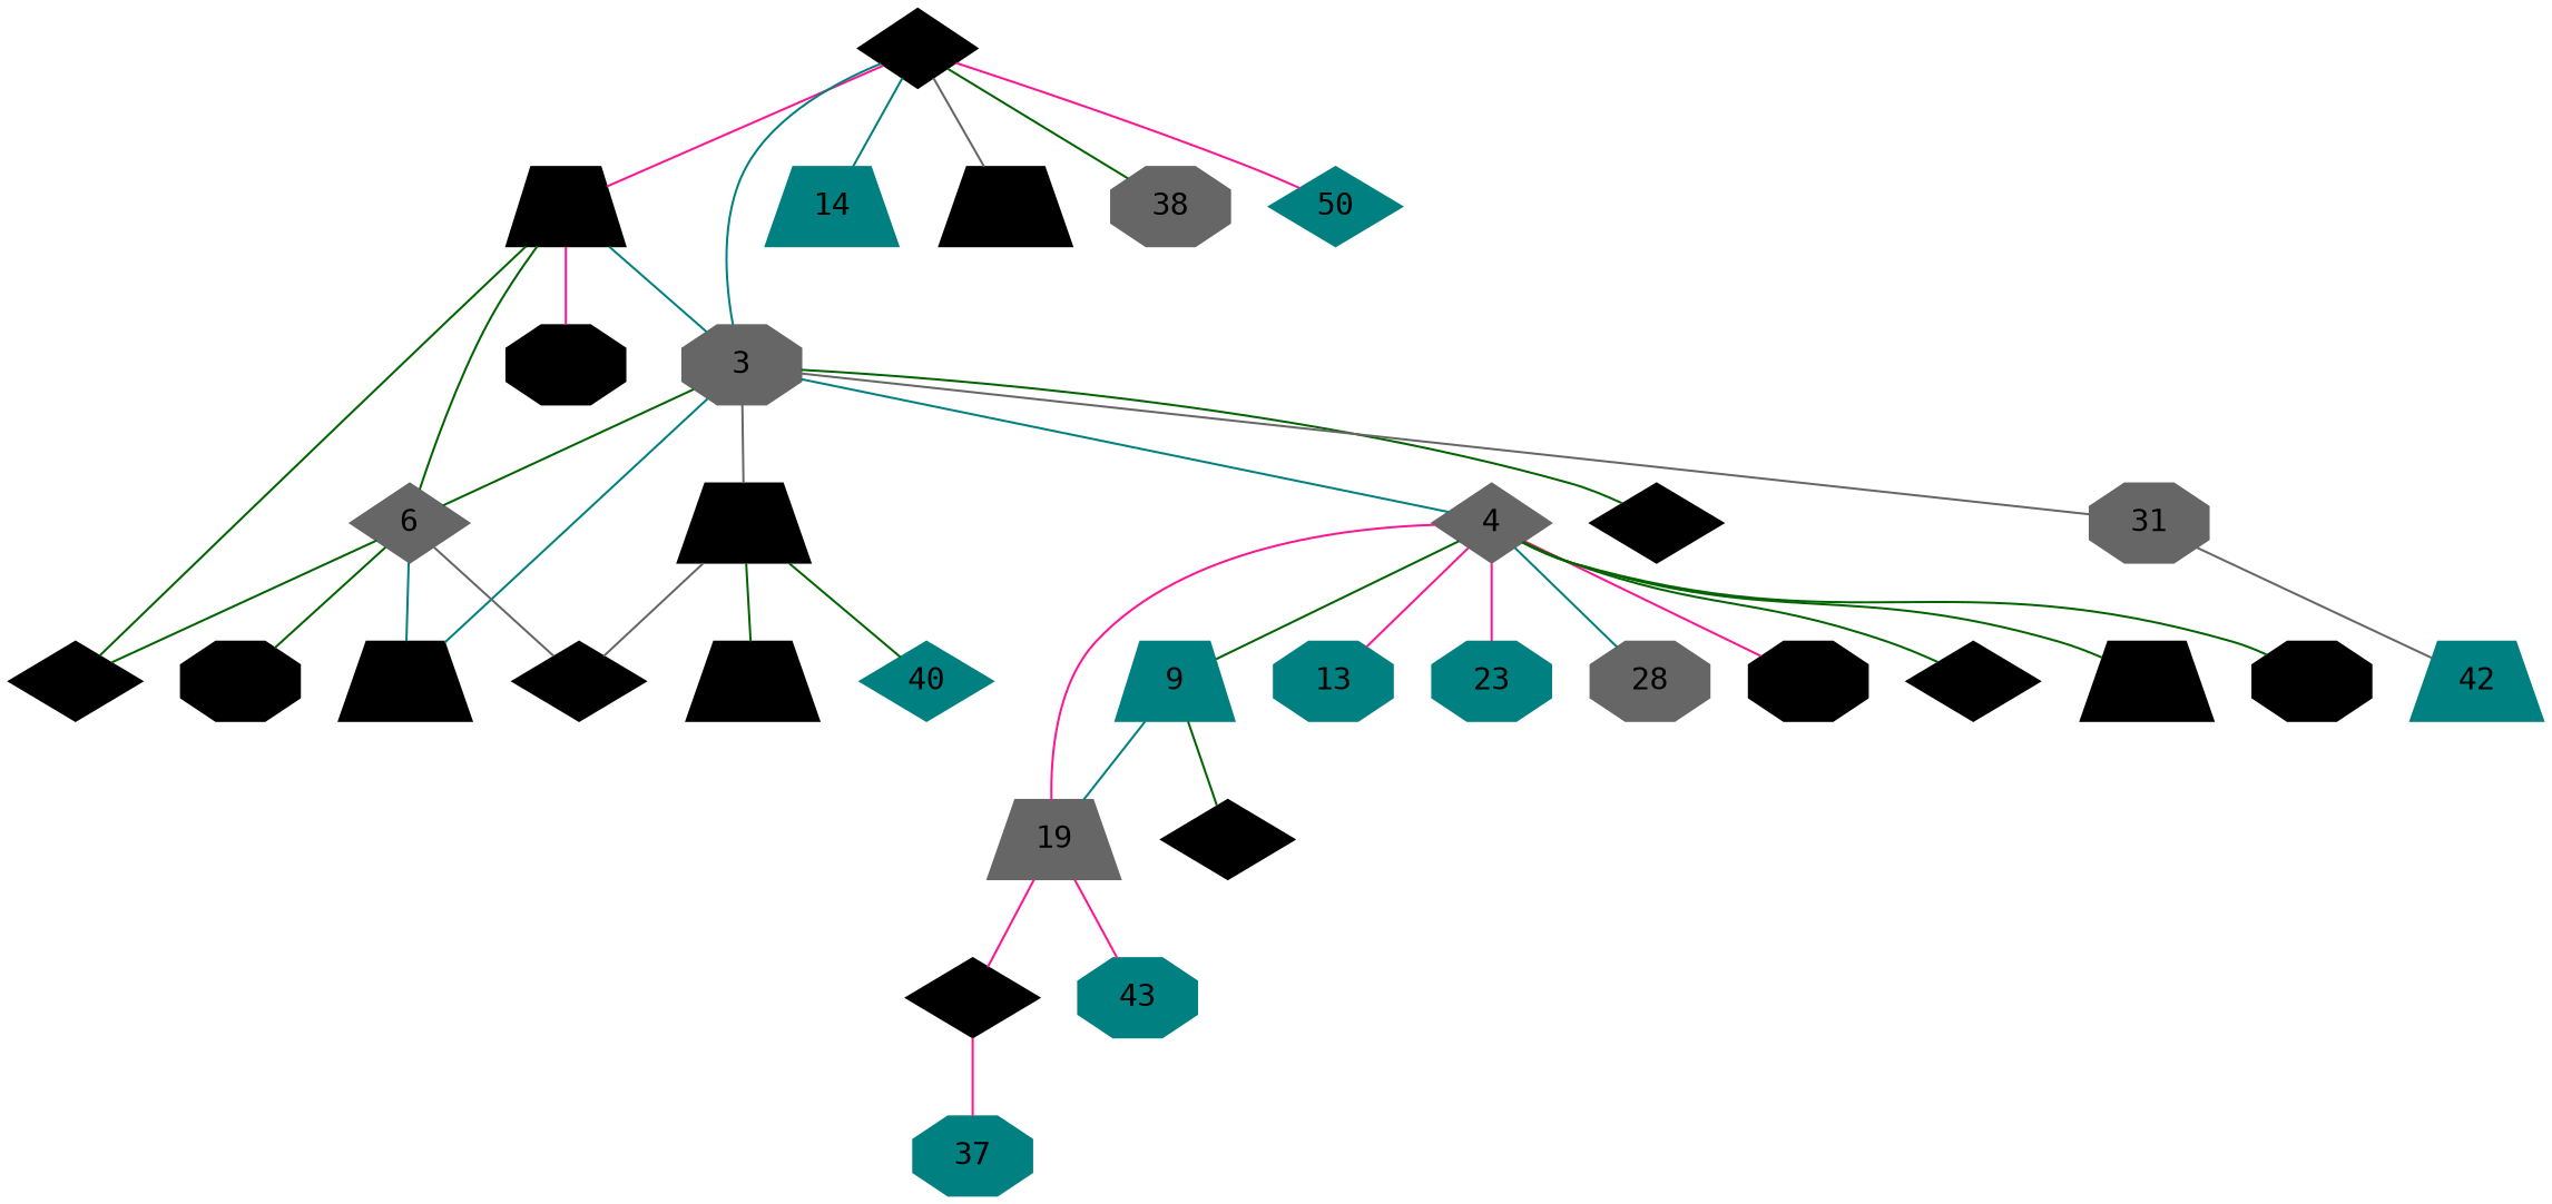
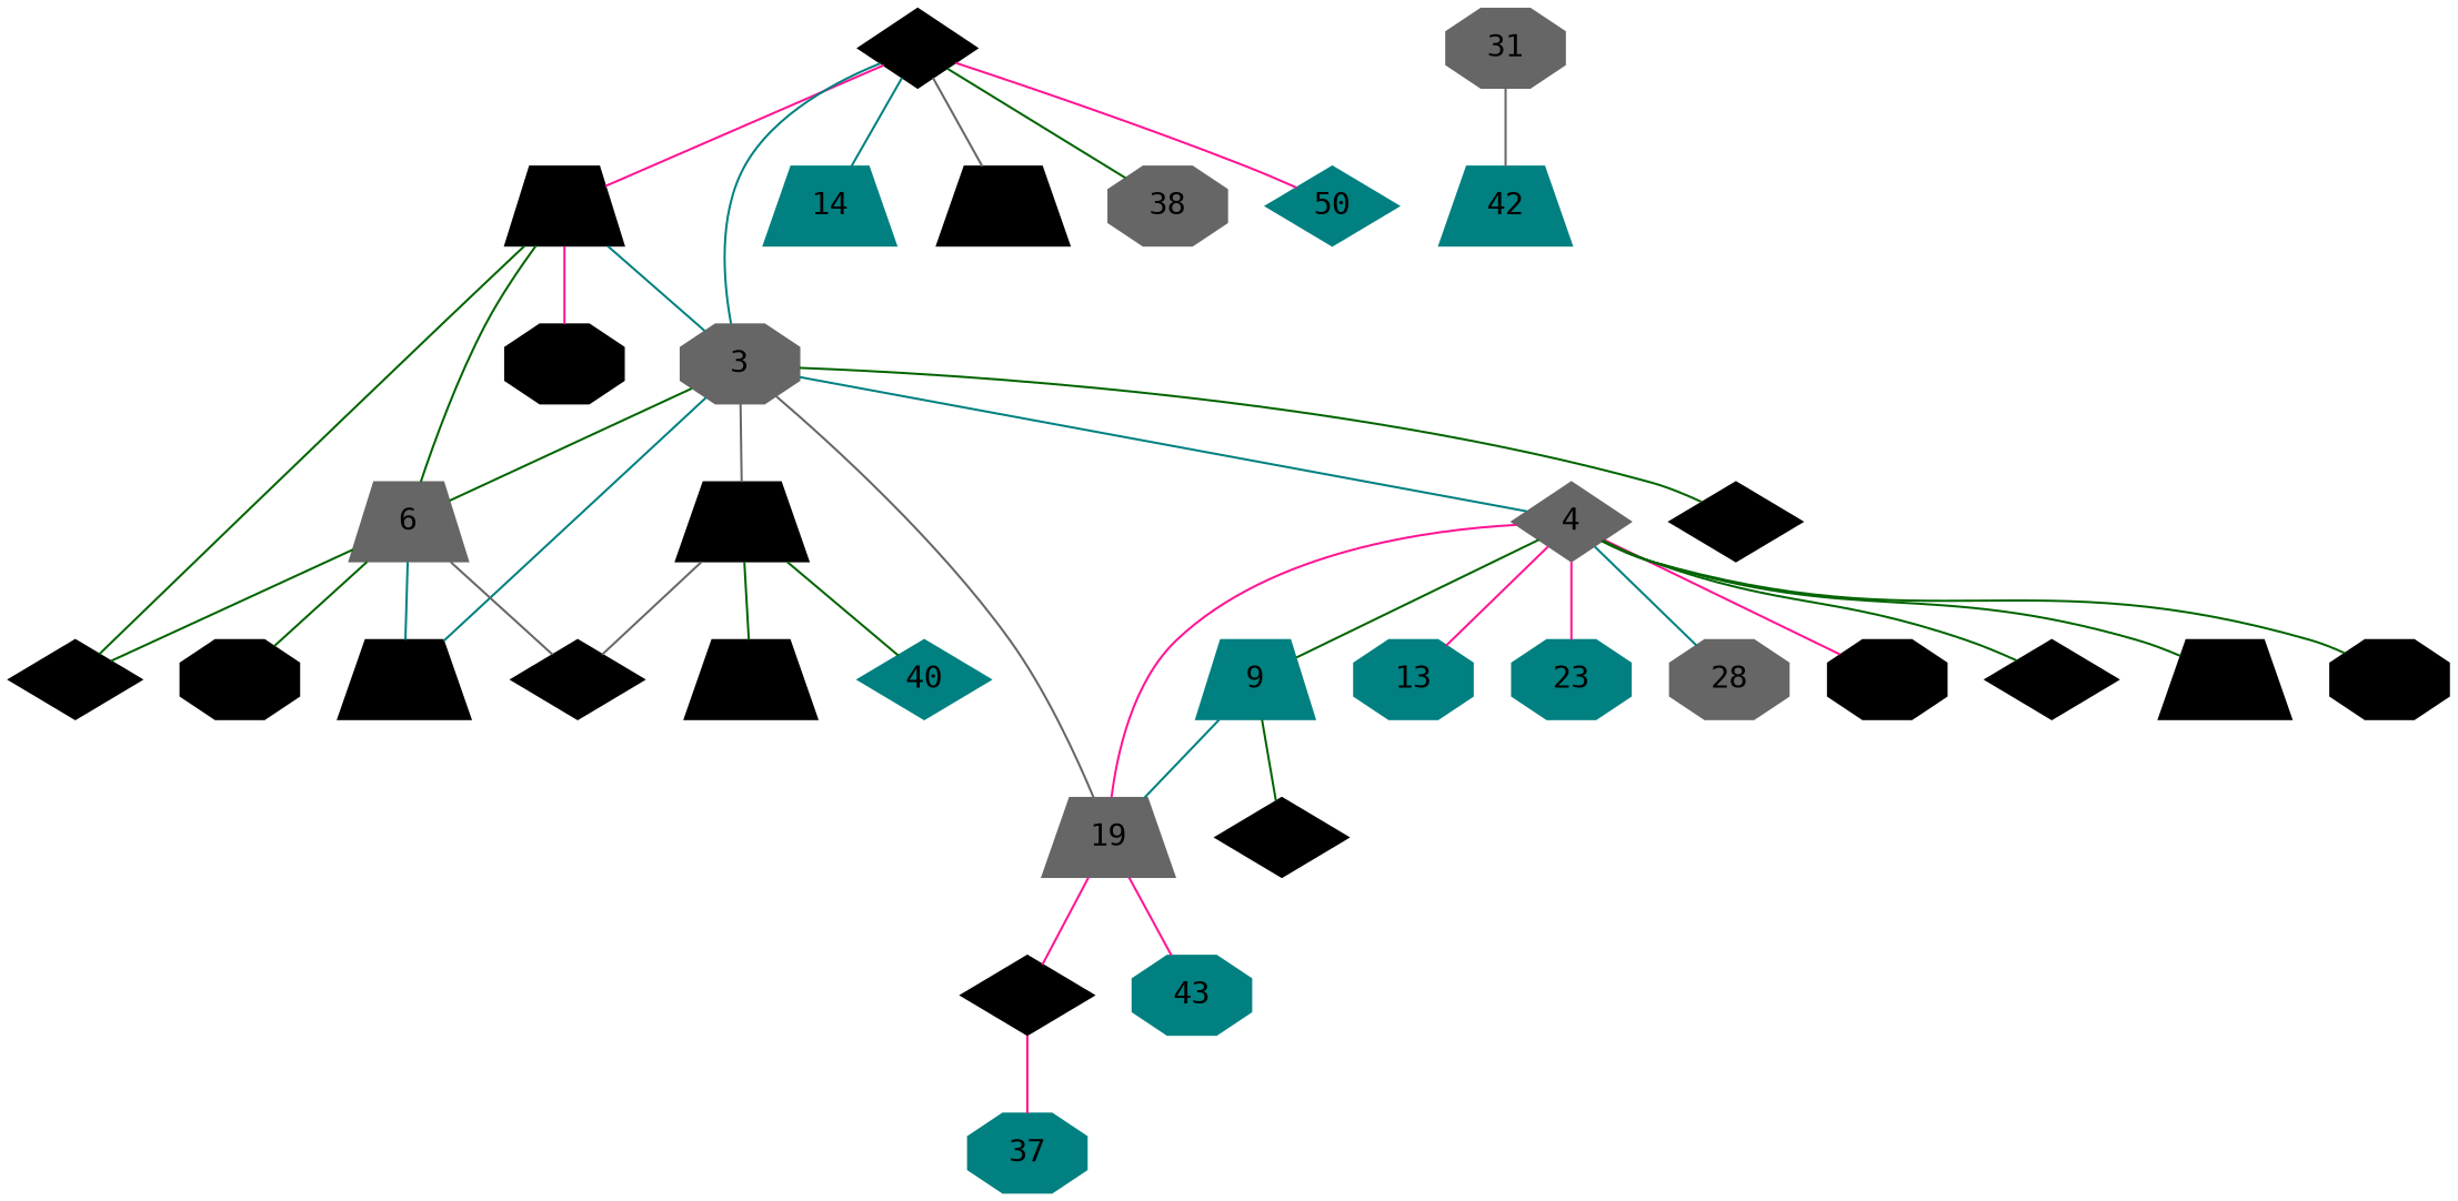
  graph {
    fontname="DejaVu Sans Mono"
    node [color=black fontname="DejaVu Sans Mono" shape=octagon style=filled]
    edge [color=darkgreen fontname="DejaVu Sans Mono"]
    1 [shape=diamond super="+12"]
    2 [shape=trapezium super="+7"]
    3 [color=gray40 super="+48"]
    14 [color=teal shape=trapezium]
    36 [shape=trapezium]
    38 [color=gray40]
    50 [color=teal shape=diamond]
-   6 [color=gray40 shape=diamond super="+39"]
+   6 [color=gray40 shape=trapezium super="+39"]
    11 [shape=diamond super="+47"]
    30 [super="+35"]
    4 [color=gray40 shape=diamond super="+5"]
    17 [shape=trapezium super="+21"]
    18 [shape=diamond super="+45"]
    24 [shape=trapezium]
    31 [color=gray40 super="+46"]
    8
    26 [shape=diamond super="+41"]
    9 [color=teal shape=trapezium super="+16"]
    13 [color=teal]
    19 [color=gray40 shape=trapezium super="+22"]
    23 [color=teal]
    28 [color=gray40]
    32
    33 [shape=diamond]
    34 [shape=trapezium]
    44
    27 [shape=trapezium]
    40 [color=teal shape=diamond]
    42 [color=teal shape=trapezium]
    29 [shape=diamond]
    20 [shape=diamond super="+25"]
    43 [color=teal]
    37 [color=teal]
    1 -- 2 [color=deeppink]
    1 -- 3 [color=teal]
    1 -- 14 [color=teal]
    1 -- 36 [color=gray40]
    1 -- 38
    1 -- 50 [color=deeppink]
    2 -- 3 [color=teal]
    2 -- 6
    2 -- 11
    2 -- 30 [color=deeppink]
    3 -- 6
    3 -- 4 [color=teal]
    3 -- 17 [color=gray40]
    3 -- 18
    3 -- 24 [color=teal]
-   3 -- 31 [color=gray40]
+   3 -- 19 [color=gray40]
    6 -- 11
    6 -- 24 [color=teal]
    6 -- 8
    6 -- 26 [color=gray40]
    4 -- 9
    4 -- 13 [color=deeppink]
    4 -- 19 [color=deeppink]
    4 -- 23 [color=deeppink]
    4 -- 28 [color=teal]
    4 -- 32 [color=deeppink]
    4 -- 33
    4 -- 34
    4 -- 44
    17 -- 26 [color=gray40]
    17 -- 27
    17 -- 40
    31 -- 42 [color=gray40]
    9 -- 19 [color=teal]
    9 -- 29
    19 -- 20 [color=deeppink]
    19 -- 43 [color=deeppink]
    20 -- 37 [color=deeppink]
  }
